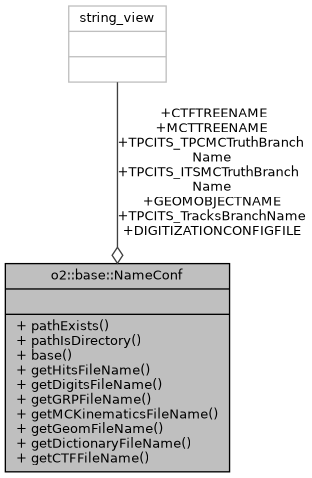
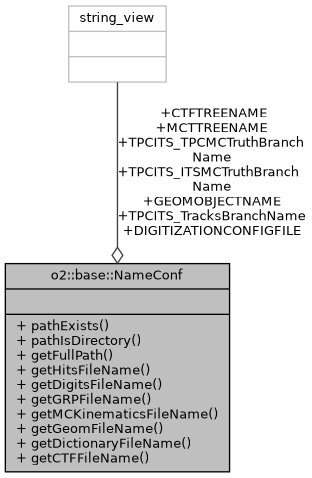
  digraph {
    node [fontname=Helvetica fontsize=10 shape=record]
-   n1 [color=black fillcolor=grey75 fontcolor=black height=0.2 label="{o2::base::NameConf\n||+ pathExists()\l+ pathIsDirectory()\l+ base()\l+ getHitsFileName()\l+ getDigitsFileName()\l+ getGRPFileName()\l+ getMCKinematicsFileName()\l+ getGeomFileName()\l+ getDictionaryFileName()\l+ getCTFFileName()\l}" style=filled width=0.4]
+   n1 [color=black fillcolor=grey75 fontcolor=black height=0.2 label="{o2::base::NameConf\n||+ pathExists()\l+ pathIsDirectory()\l+ getFullPath()\l+ getHitsFileName()\l+ getDigitsFileName()\l+ getGRPFileName()\l+ getMCKinematicsFileName()\l+ getGeomFileName()\l+ getDictionaryFileName()\l+ getCTFFileName()\l}" style=filled width=0.4]
    n2 [color=grey75 height=0.2 label="{string_view\n||}" width=0.4]
    n2 -> n1 [arrowhead=odiamond color=grey25 fontname=Helvetica fontsize=10 label=" +CTFTREENAME\n+MCTTREENAME\n+TPCITS_TPCMCTruthBranch\lName\n+TPCITS_ITSMCTruthBranch\lName\n+GEOMOBJECTNAME\n+TPCITS_TracksBranchName\n+DIGITIZATIONCONFIGFILE" labelfontname=Helvetica labelfontsize=10 style=solid]
  }
